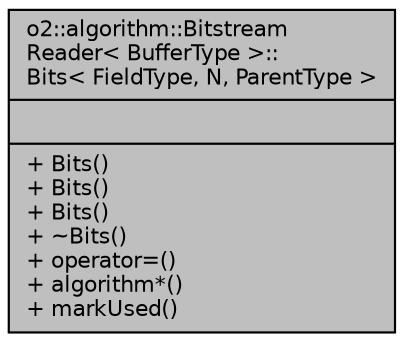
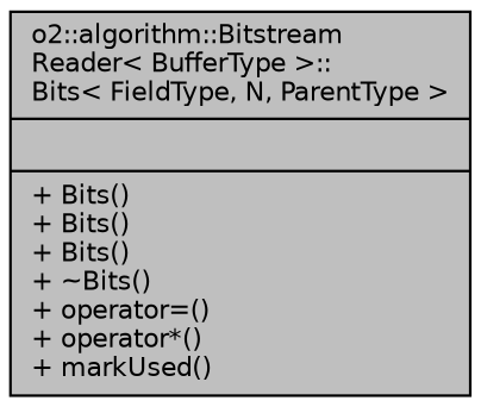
  digraph {
-   n1 [color=black fillcolor=grey75 fontcolor=black fontname=Helvetica fontsize=10 height=0.2 label="{o2::algorithm::Bitstream\lReader\< BufferType \>::\lBits\< FieldType, N, ParentType \>\n||+ Bits()\l+ Bits()\l+ Bits()\l+ ~Bits()\l+ operator=()\l+ algorithm*()\l+ markUsed()\l}" shape=record style=filled width=0.4]
+   n1 [color=black fillcolor=grey75 fontcolor=black fontname=Helvetica fontsize=10 height=0.2 label="{o2::algorithm::Bitstream\lReader\< BufferType \>::\lBits\< FieldType, N, ParentType \>\n||+ Bits()\l+ Bits()\l+ Bits()\l+ ~Bits()\l+ operator=()\l+ operator*()\l+ markUsed()\l}" shape=record style=filled width=0.4]
  }
